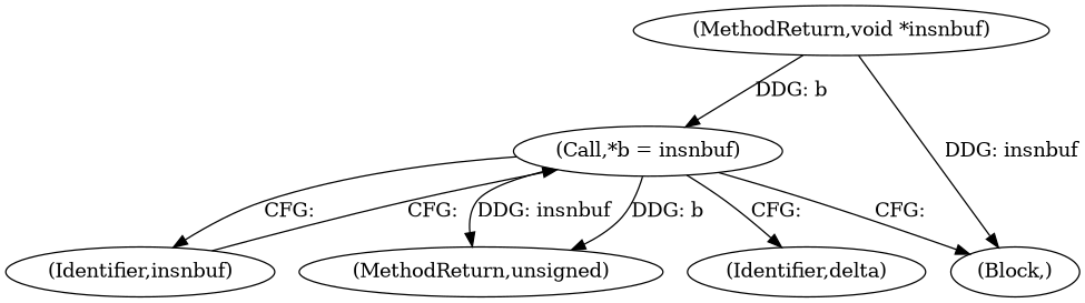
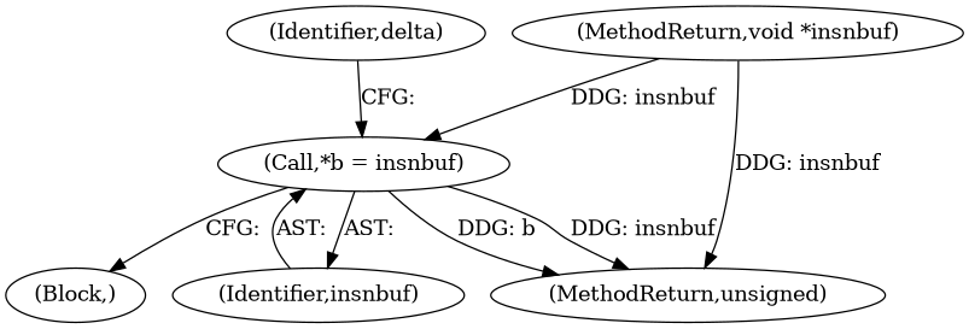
  digraph {
    n1 [label="(Call,*b = insnbuf)"]
    n2 [label="(Identifier,insnbuf)"]
    n3 [label="(Block,)"]
    n4 [label="(MethodReturn,unsigned)"]
    n5 [label="(MethodReturn,void *insnbuf)"]
    n6 [label="(Identifier,delta)"]
-   n1 -> n2 [label="CFG: "]
+   n1 -> n2 [label="AST: "]
    n1 -> n3 [label="CFG: "]
    n1 -> n4 [label="DDG: b"]
    n1 -> n4 [label="DDG: insnbuf"]
-   n2 -> n1 [label="CFG: "]
-   n5 -> n1 [label="DDG: b"]
-   n5 -> n3 [label="DDG: insnbuf"]
-   n1 -> n6 [label="CFG: "]
+   n2 -> n1 [label="AST: "]
+   n5 -> n1 [label="DDG: insnbuf"]
+   n5 -> n4 [label="DDG: insnbuf"]
+   n6 -> n1 [label="CFG: "]
  }
